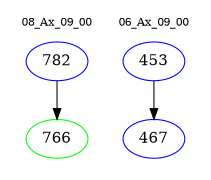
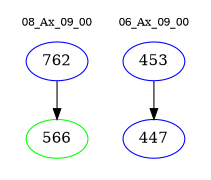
  digraph {
    node [color=blue]
    edge [color=black]
-   n1 [label=782]
-   n2 [color=green label=766]
+   n1 [label=762]
+   n2 [color=green label=566]
    n3 [label=453]
-   n4 [label=467]
+   n4 [label=447]
    subgraph cluster_1 {
      color=white
      fontsize=10
      label="08_Ax_09_00"
      n1
      n2
    }
    subgraph cluster_2 {
      color=white
      fontsize=10
      label="06_Ax_09_00"
      n3
      n4
    }
    n1 -> n2
    n3 -> n4
  }
